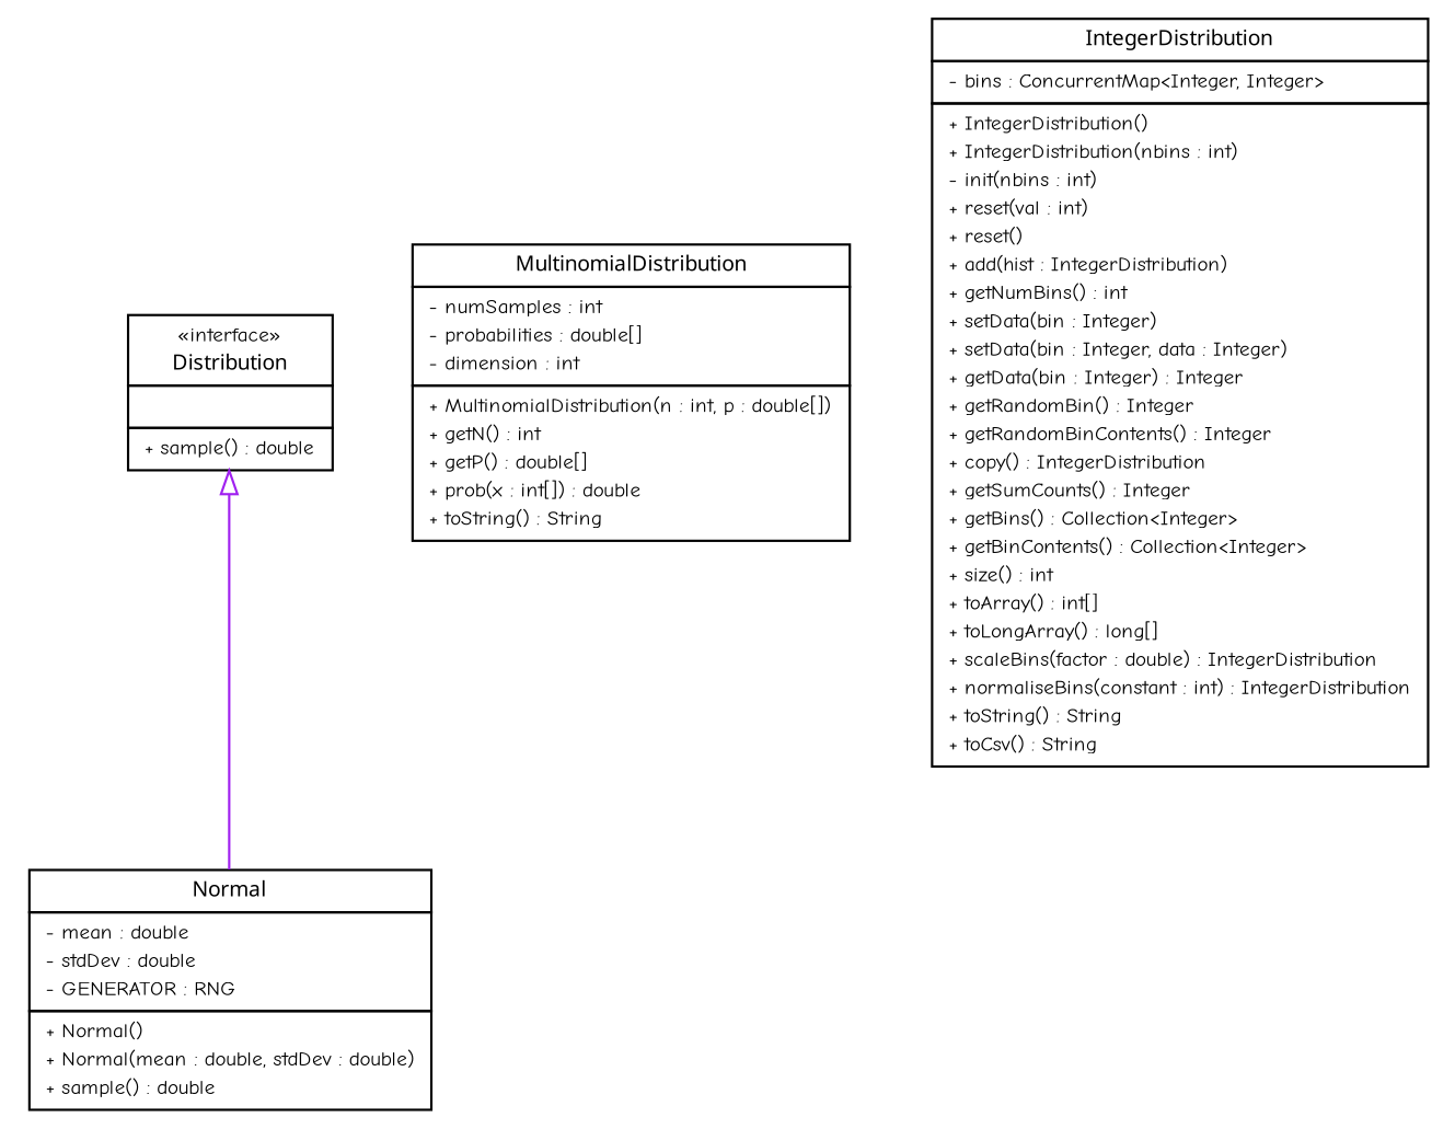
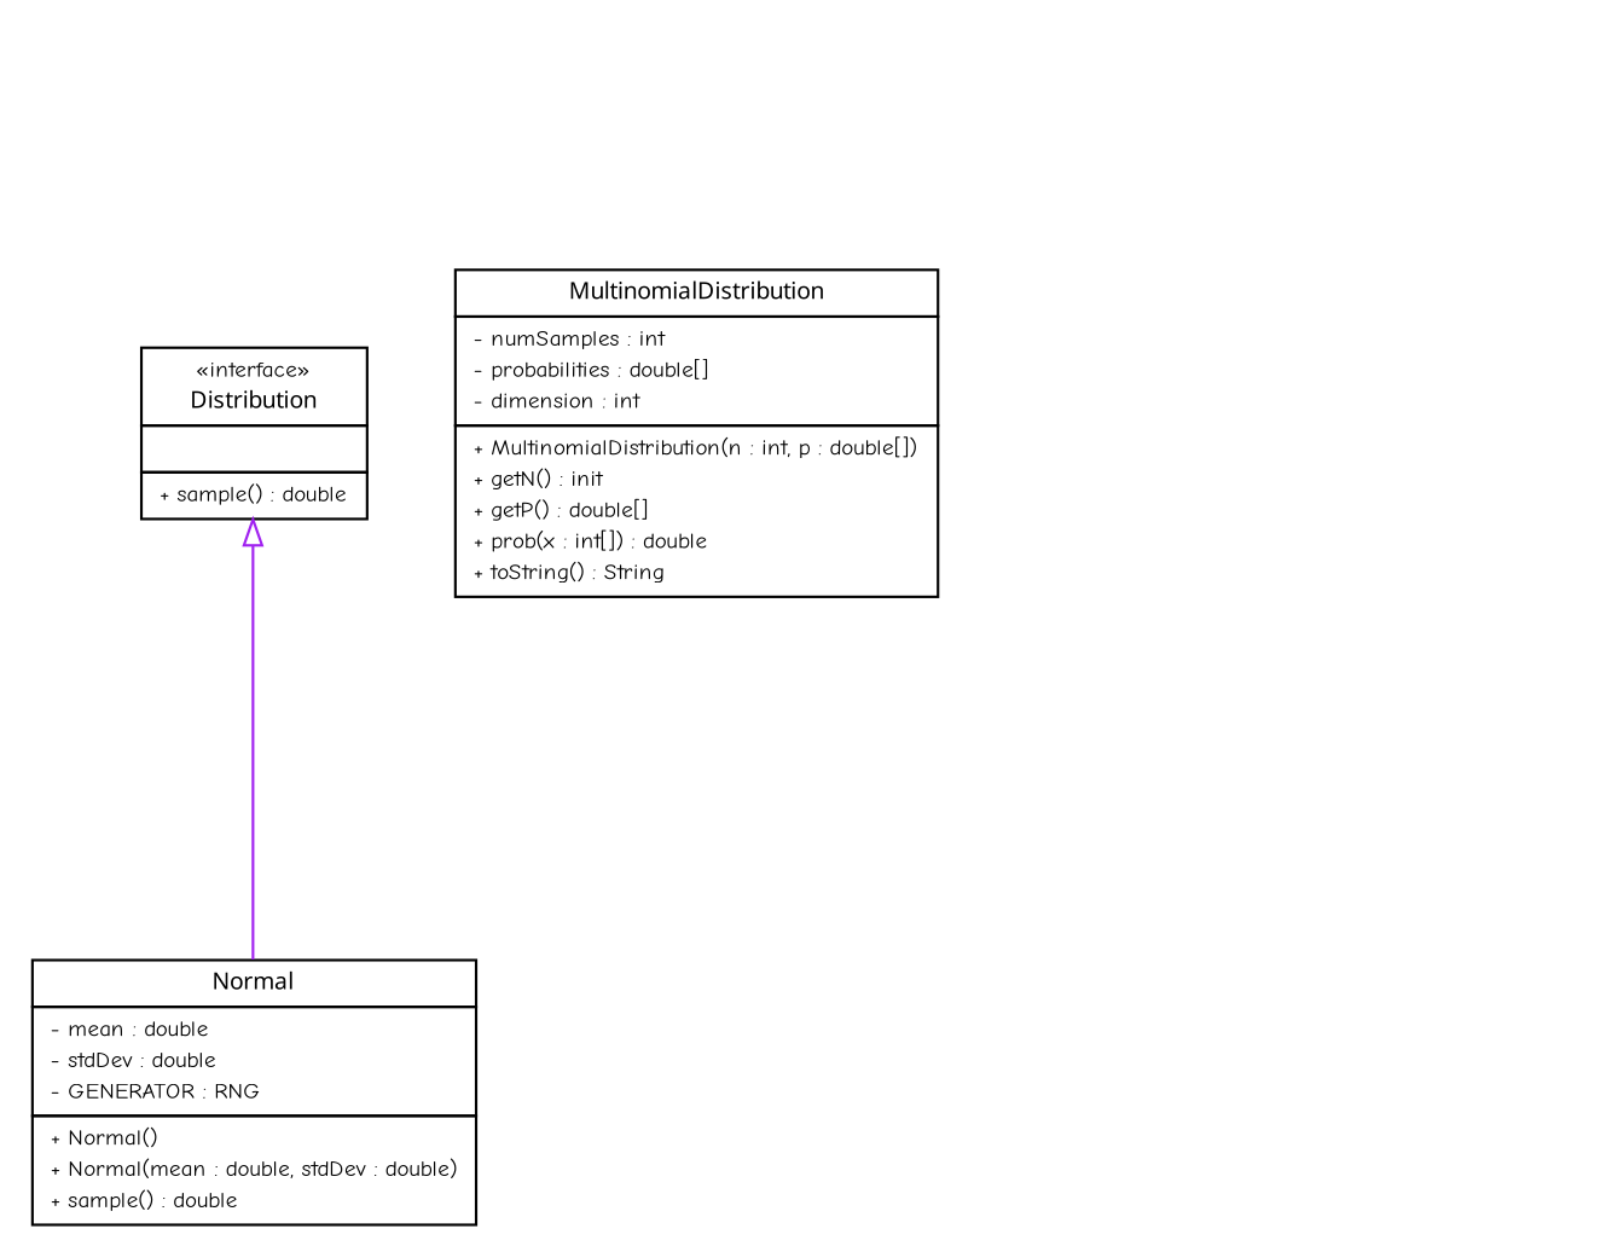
  digraph {
    nodesep=0.25
    ranksep=0.5
    fontname="Comic Neue"
    node [fontcolor=black fontname="Comic Neue" fontsize=9.0 shape=plaintext]
    n1 [label=<<table title="broadwick.statistics.distributions.Normal" border="0" cellborder="1" cellspacing="0" cellpadding="2" port="p" href="./Normal.html"> 		<tr><td><table border="0" cellspacing="0" cellpadding="1"> <tr><td align="center" balign="center"><font face="Trebuchet MS"> Normal </font></td></tr> 		</table></td></tr> 		<tr><td><table border="0" cellspacing="0" cellpadding="1"> <tr><td align="left" balign="left"> - mean : double </td></tr> <tr><td align="left" balign="left"> - stdDev : double </td></tr> <tr><td align="left" balign="left"> - GENERATOR : RNG </td></tr> 		</table></td></tr> 		<tr><td><table border="0" cellspacing="0" cellpadding="1"> <tr><td align="left" balign="left"> + Normal() </td></tr> <tr><td align="left" balign="left"> + Normal(mean : double, stdDev : double) </td></tr> <tr><td align="left" balign="left"> + sample() : double </td></tr> 		</table></td></tr> 		</table>>]
-   n2 [label=<<table title="broadwick.statistics.distributions.MultinomialDistribution" border="0" cellborder="1" cellspacing="0" cellpadding="2" port="p" href="./MultinomialDistribution.html"> 		<tr><td><table border="0" cellspacing="0" cellpadding="1"> <tr><td align="center" balign="center"><font face="Trebuchet MS"> MultinomialDistribution </font></td></tr> 		</table></td></tr> 		<tr><td><table border="0" cellspacing="0" cellpadding="1"> <tr><td align="left" balign="left"> - numSamples : int </td></tr> <tr><td align="left" balign="left"> - probabilities : double[] </td></tr> <tr><td align="left" balign="left"> - dimension : int </td></tr> 		</table></td></tr> 		<tr><td><table border="0" cellspacing="0" cellpadding="1"> <tr><td align="left" balign="left"> + MultinomialDistribution(n : int, p : double[]) </td></tr> <tr><td align="left" balign="left"> + getN() : int </td></tr> <tr><td align="left" balign="left"> + getP() : double[] </td></tr> <tr><td align="left" balign="left"> + prob(x : int[]) : double </td></tr> <tr><td align="left" balign="left"> + toString() : String </td></tr> 		</table></td></tr> 		</table>>]
-   n3 [label=<<table title="broadwick.statistics.distributions.IntegerDistribution" border="0" cellborder="1" cellspacing="0" cellpadding="2" port="p" href="./IntegerDistribution.html"> 		<tr><td><table border="0" cellspacing="0" cellpadding="1"> <tr><td align="center" balign="center"><font face="Trebuchet MS"> IntegerDistribution </font></td></tr> 		</table></td></tr> 		<tr><td><table border="0" cellspacing="0" cellpadding="1"> <tr><td align="left" balign="left"> - bins : ConcurrentMap&lt;Integer, Integer&gt; </td></tr> 		</table></td></tr> 		<tr><td><table border="0" cellspacing="0" cellpadding="1"> <tr><td align="left" balign="left"> + IntegerDistribution() </td></tr> <tr><td align="left" balign="left"> + IntegerDistribution(nbins : int) </td></tr> <tr><td align="left" balign="left"> - init(nbins : int) </td></tr> <tr><td align="left" balign="left"> + reset(val : int) </td></tr> <tr><td align="left" balign="left"> + reset() </td></tr> <tr><td align="left" balign="left"> + add(hist : IntegerDistribution) </td></tr> <tr><td align="left" balign="left"> + getNumBins() : int </td></tr> <tr><td align="left" balign="left"> + setData(bin : Integer) </td></tr> <tr><td align="left" balign="left"> + setData(bin : Integer, data : Integer) </td></tr> <tr><td align="left" balign="left"> + getData(bin : Integer) : Integer </td></tr> <tr><td align="left" balign="left"> + getRandomBin() : Integer </td></tr> <tr><td align="left" balign="left"> + getRandomBinContents() : Integer </td></tr> <tr><td align="left" balign="left"> + copy() : IntegerDistribution </td></tr> <tr><td align="left" balign="left"> + getSumCounts() : Integer </td></tr> <tr><td align="left" balign="left"> + getBins() : Collection&lt;Integer&gt; </td></tr> <tr><td align="left" balign="left"> + getBinContents() : Collection&lt;Integer&gt; </td></tr> <tr><td align="left" balign="left"> + size() : int </td></tr> <tr><td align="left" balign="left"> + toArray() : int[] </td></tr> <tr><td align="left" balign="left"> + toLongArray() : long[] </td></tr> <tr><td align="left" balign="left"> + scaleBins(factor : double) : IntegerDistribution </td></tr> <tr><td align="left" balign="left"> + normaliseBins(constant : int) : IntegerDistribution </td></tr> <tr><td align="left" balign="left"> + toString() : String </td></tr> <tr><td align="left" balign="left"> + toCsv() : String </td></tr> 		</table></td></tr> 		</table>>]
+   n2 [label=<<table title="broadwick.statistics.distributions.MultinomialDistribution" border="0" cellborder="1" cellspacing="0" cellpadding="2" port="p" href="./MultinomialDistribution.html"> 		<tr><td><table border="0" cellspacing="0" cellpadding="1"> <tr><td align="center" balign="center"><font face="Trebuchet MS"> MultinomialDistribution </font></td></tr> 		</table></td></tr> 		<tr><td><table border="0" cellspacing="0" cellpadding="1"> <tr><td align="left" balign="left"> - numSamples : int </td></tr> <tr><td align="left" balign="left"> - probabilities : double[] </td></tr> <tr><td align="left" balign="left"> - dimension : int </td></tr> 		</table></td></tr> 		<tr><td><table border="0" cellspacing="0" cellpadding="1"> <tr><td align="left" balign="left"> + MultinomialDistribution(n : int, p : double[]) </td></tr> <tr><td align="left" balign="left"> + getN() : init </td></tr> <tr><td align="left" balign="left"> + getP() : double[] </td></tr> <tr><td align="left" balign="left"> + prob(x : int[]) : double </td></tr> <tr><td align="left" balign="left"> + toString() : String </td></tr> 		</table></td></tr> 		</table>>]
    n4 [label=<<table title="broadwick.statistics.distributions.Distribution" border="0" cellborder="1" cellspacing="0" cellpadding="2" port="p" href="./Distribution.html"> 		<tr><td><table border="0" cellspacing="0" cellpadding="1"> <tr><td align="center" balign="center"> &#171;interface&#187; </td></tr> <tr><td align="center" balign="center"><font face="Trebuchet MS"> Distribution </font></td></tr> 		</table></td></tr> 		<tr><td><table border="0" cellspacing="0" cellpadding="1"> <tr><td align="left" balign="left">  </td></tr> 		</table></td></tr> 		<tr><td><table border="0" cellspacing="0" cellpadding="1"> <tr><td align="left" balign="left"> + sample() : double </td></tr> 		</table></td></tr> 		</table>>]
    n4 -> n1 [arrowtail=empty dir=back fontname="Comic Neue" fontsize=10 headport=p labelfontname="Trebuchet MS" labelfontsize=10 style=solid tailport=p color=purple]
  }
